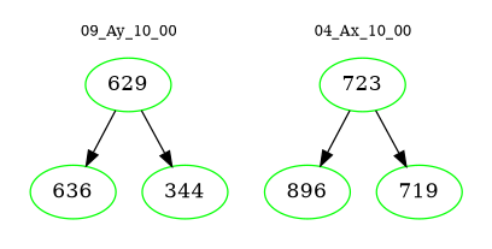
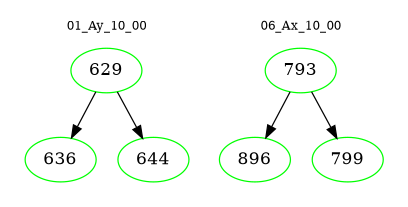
  digraph {
    node [color=green]
    edge [color=black]
    n1 [label=629]
    n2 [label=636]
-   n3 [label=344]
-   n4 [label=723]
+   n3 [label=644]
+   n4 [label=793]
    n5 [label=896]
-   n6 [label=719]
+   n6 [label=799]
    subgraph cluster_1 {
      color=white
      fontsize=10
-     label="09_Ay_10_00"
+     label="01_Ay_10_00"
      n1
      n2
      n3
    }
    subgraph cluster_2 {
      color=white
      fontsize=10
-     label="04_Ax_10_00"
+     label="06_Ax_10_00"
      n4
      n5
      n6
    }
    n1 -> n2
    n1 -> n3
    n4 -> n5
    n4 -> n6
  }
